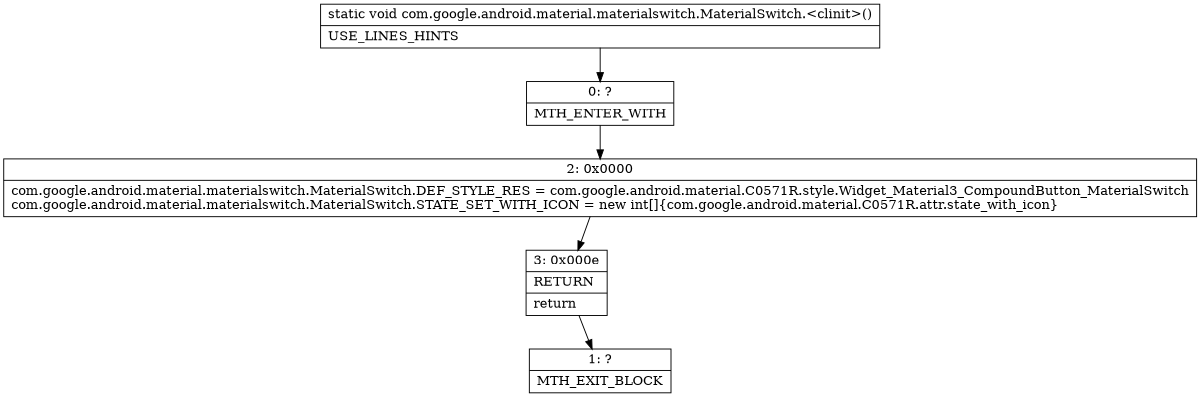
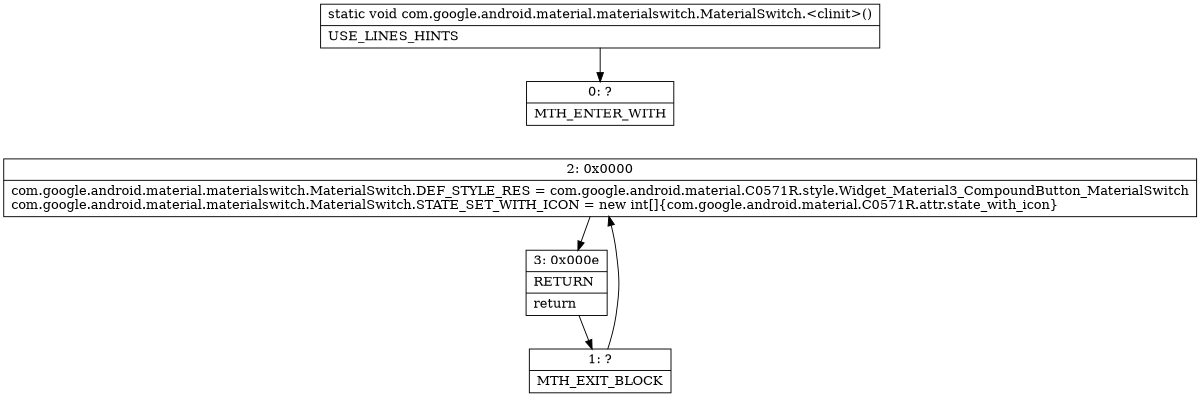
  digraph {
    node [shape=record]
    n1 [label="{0\:\ ?|MTH_ENTER_WITH\l}"]
    n2 [label="{2\:\ 0x0000|com.google.android.material.materialswitch.MaterialSwitch.DEF_STYLE_RES = com.google.android.material.C0571R.style.Widget_Material3_CompoundButton_MaterialSwitch\lcom.google.android.material.materialswitch.MaterialSwitch.STATE_SET_WITH_ICON = new int[]\{com.google.android.material.C0571R.attr.state_with_icon\}\l}"]
    n3 [label="{3\:\ 0x000e|RETURN\l|return\l}"]
    n4 [label="{1\:\ ?|MTH_EXIT_BLOCK\l}"]
    n5 [label="{static void com.google.android.material.materialswitch.MaterialSwitch.\<clinit\>()  | USE_LINES_HINTS\l}"]
-   n1 -> n2
+   n4 -> n2
    n2 -> n3
    n3 -> n4
    n5 -> n1
  }
